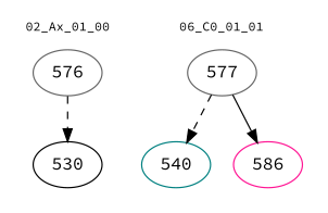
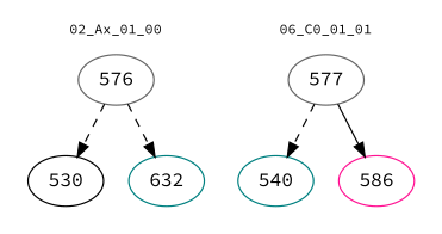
  digraph {
    fontname="Source Code Pro"
    node [color=gray40 fontname="Source Code Pro"]
    edge [color=black fontname="Source Code Pro" style=dashed]
    n1 [label=576]
    n2 [color=black label=530]
+   n3 [color=teal label=632]
    n4 [label=577]
    n5 [color=teal label=540]
    n6 [color=deeppink label=586]
    subgraph cluster_1 {
      color=white
      fontsize=10
      label="02_Ax_01_00"
      n1
      n2
+     n3
    }
    subgraph cluster_2 {
      color=white
      fontsize=10
      label="06_C0_01_01"
      n4
      n5
      n6
    }
    n1 -> n2
+   n1 -> n3
    n4 -> n5
    n4 -> n6 [style=solid]
  }
